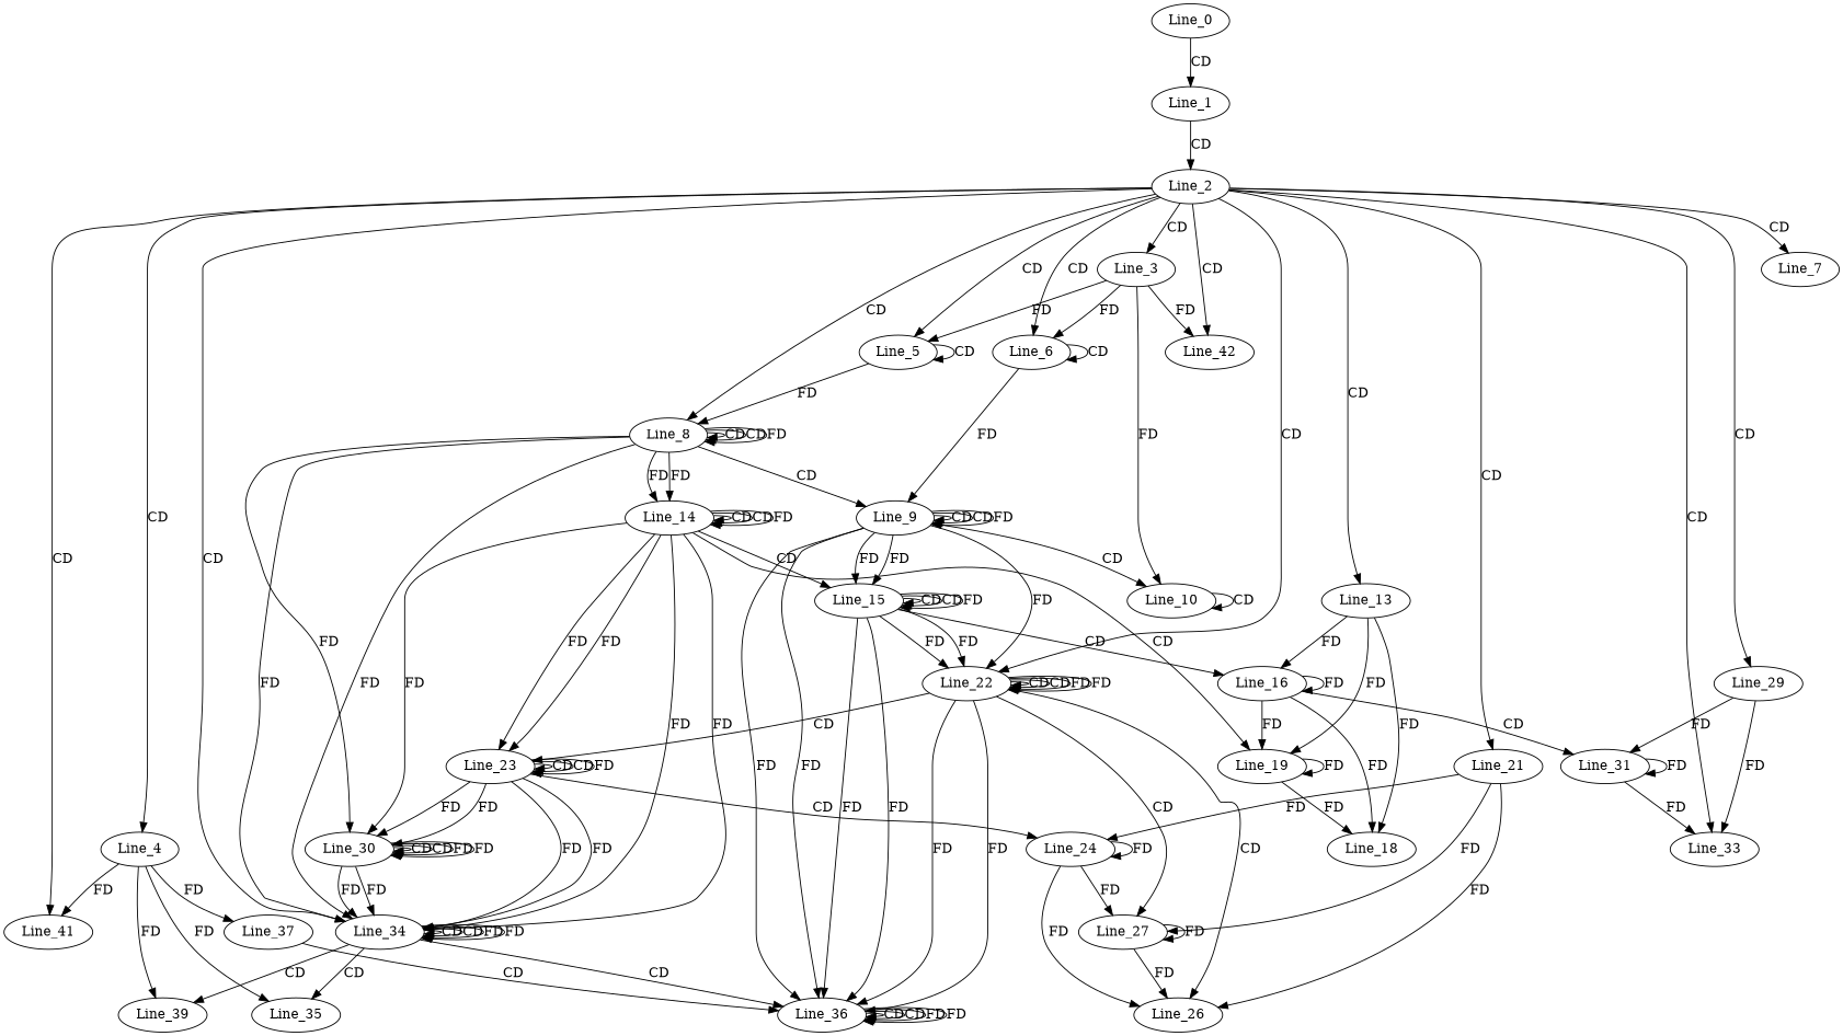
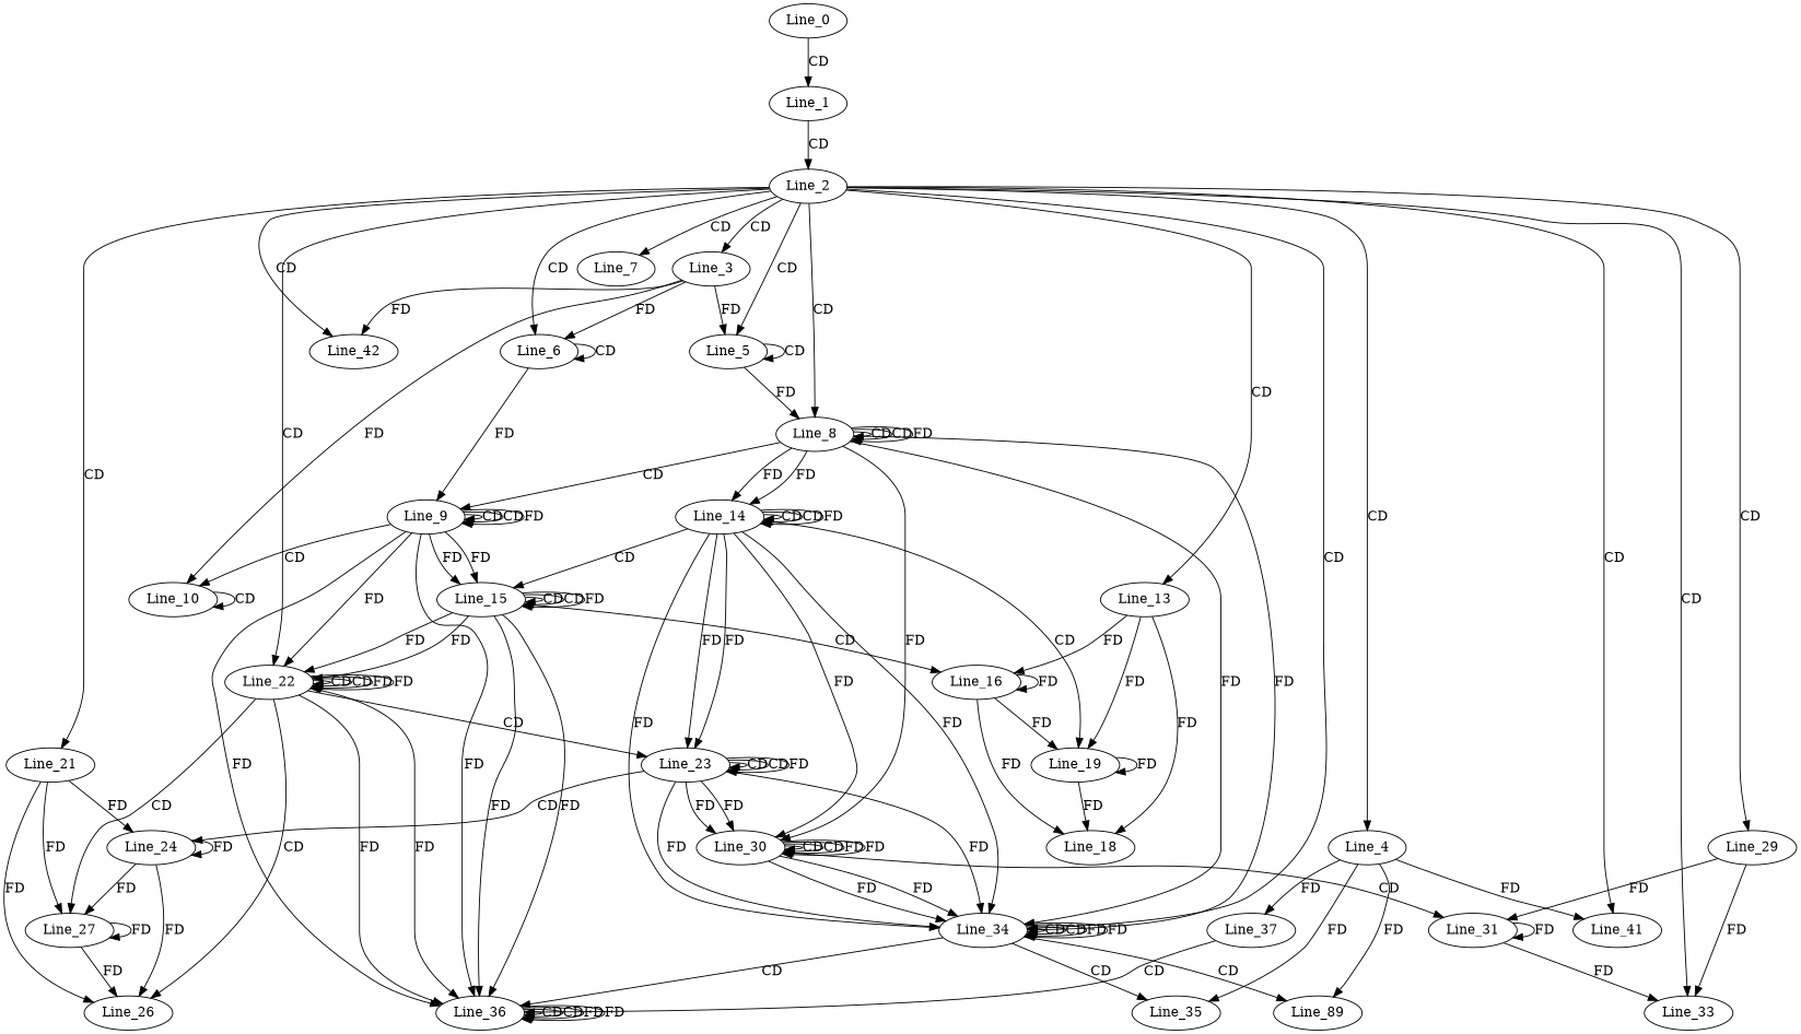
  digraph {
    Line_0
    Line_1
    Line_2
    Line_3
    Line_4
    Line_5
    Line_6
    Line_7
    Line_8
    Line_13
    Line_21
    Line_22
    Line_29
    Line_33
    Line_34
    Line_41
    Line_42
    Line_10
    Line_35
    Line_37
-   Line_39
+   Line_39 [label=Line_89]
    Line_9
    Line_14
    Line_30
    Line_16
    Line_18
    Line_19
    Line_24
    Line_26
    Line_27
    Line_23
    Line_36
    Line_31
    Line_15
    Line_0 -> Line_1 [label=CD]
    Line_1 -> Line_2 [label=CD]
    Line_2 -> Line_3 [label=CD]
    Line_2 -> Line_4 [label=CD]
    Line_2 -> Line_5 [label=CD]
    Line_2 -> Line_6 [label=CD]
    Line_2 -> Line_7 [label=CD]
    Line_2 -> Line_8 [label=CD]
    Line_2 -> Line_13 [label=CD]
    Line_2 -> Line_21 [label=CD]
    Line_2 -> Line_22 [label=CD]
    Line_2 -> Line_29 [label=CD]
    Line_2 -> Line_33 [label=CD]
    Line_2 -> Line_34 [label=CD]
    Line_2 -> Line_41 [label=CD]
    Line_2 -> Line_42 [label=CD]
    Line_3 -> Line_5 [label=FD]
    Line_3 -> Line_6 [label=FD]
    Line_3 -> Line_42 [label=FD]
    Line_3 -> Line_10 [label=FD]
    Line_4 -> Line_41 [label=FD]
    Line_4 -> Line_35 [label=FD]
    Line_4 -> Line_37 [label=FD]
    Line_4 -> Line_39 [label=FD]
    Line_5 -> Line_5 [label=CD]
    Line_5 -> Line_8 [label=FD]
    Line_6 -> Line_6 [label=CD]
    Line_6 -> Line_9 [label=FD]
    Line_8 -> Line_8 [label=CD]
    Line_8 -> Line_8 [label=CD]
    Line_8 -> Line_8 [label=FD]
    Line_8 -> Line_34 [label=FD]
    Line_8 -> Line_34 [label=FD]
    Line_8 -> Line_9 [label=CD]
    Line_8 -> Line_14 [label=FD]
    Line_8 -> Line_14 [label=FD]
    Line_8 -> Line_30 [label=FD]
    Line_13 -> Line_16 [label=FD]
    Line_13 -> Line_18 [label=FD]
    Line_13 -> Line_19 [label=FD]
    Line_21 -> Line_24 [label=FD]
    Line_21 -> Line_26 [label=FD]
    Line_21 -> Line_27 [label=FD]
    Line_22 -> Line_22 [label=CD]
    Line_22 -> Line_22 [label=CD]
    Line_22 -> Line_22 [label=FD]
    Line_22 -> Line_22 [label=FD]
    Line_22 -> Line_26 [label=CD]
    Line_22 -> Line_27 [label=CD]
    Line_22 -> Line_23 [label=CD]
    Line_22 -> Line_36 [label=FD]
    Line_22 -> Line_36 [label=FD]
    Line_29 -> Line_33 [label=FD]
    Line_29 -> Line_31 [label=FD]
    Line_34 -> Line_34 [label=CD]
    Line_34 -> Line_34 [label=CD]
    Line_34 -> Line_34 [label=FD]
    Line_34 -> Line_34 [label=FD]
    Line_34 -> Line_35 [label=CD]
    Line_34 -> Line_39 [label=CD]
    Line_34 -> Line_36 [label=CD]
    Line_10 -> Line_10 [label=CD]
    Line_37 -> Line_36 [label=CD]
    Line_9 -> Line_22 [label=FD]
    Line_9 -> Line_10 [label=CD]
    Line_9 -> Line_9 [label=CD]
    Line_9 -> Line_9 [label=CD]
    Line_9 -> Line_9 [label=FD]
    Line_9 -> Line_36 [label=FD]
    Line_9 -> Line_36 [label=FD]
    Line_9 -> Line_15 [label=FD]
    Line_9 -> Line_15 [label=FD]
    Line_14 -> Line_34 [label=FD]
    Line_14 -> Line_34 [label=FD]
    Line_14 -> Line_14 [label=CD]
    Line_14 -> Line_14 [label=CD]
    Line_14 -> Line_14 [label=FD]
    Line_14 -> Line_30 [label=FD]
    Line_14 -> Line_19 [label=CD]
    Line_14 -> Line_23 [label=FD]
    Line_14 -> Line_23 [label=FD]
    Line_14 -> Line_15 [label=CD]
    Line_30 -> Line_34 [label=FD]
    Line_30 -> Line_34 [label=FD]
    Line_30 -> Line_30 [label=CD]
    Line_30 -> Line_30 [label=CD]
    Line_30 -> Line_30 [label=FD]
    Line_30 -> Line_30 [label=FD]
-   Line_16 -> Line_31 [label=CD]
+   Line_30 -> Line_31 [label=CD]
    Line_16 -> Line_16 [label=FD]
    Line_16 -> Line_18 [label=FD]
    Line_16 -> Line_19 [label=FD]
    Line_19 -> Line_18 [label=FD]
    Line_19 -> Line_19 [label=FD]
    Line_24 -> Line_24 [label=FD]
    Line_24 -> Line_26 [label=FD]
    Line_24 -> Line_27 [label=FD]
    Line_27 -> Line_26 [label=FD]
    Line_27 -> Line_27 [label=FD]
    Line_23 -> Line_34 [label=FD]
    Line_23 -> Line_34 [label=FD]
    Line_23 -> Line_30 [label=FD]
    Line_23 -> Line_30 [label=FD]
    Line_23 -> Line_24 [label=CD]
    Line_23 -> Line_23 [label=CD]
    Line_23 -> Line_23 [label=CD]
    Line_23 -> Line_23 [label=FD]
    Line_36 -> Line_36 [label=CD]
    Line_36 -> Line_36 [label=CD]
    Line_36 -> Line_36 [label=FD]
    Line_36 -> Line_36 [label=FD]
    Line_31 -> Line_33 [label=FD]
    Line_31 -> Line_31 [label=FD]
    Line_15 -> Line_22 [label=FD]
    Line_15 -> Line_22 [label=FD]
    Line_15 -> Line_16 [label=CD]
    Line_15 -> Line_36 [label=FD]
    Line_15 -> Line_36 [label=FD]
    Line_15 -> Line_15 [label=CD]
    Line_15 -> Line_15 [label=CD]
    Line_15 -> Line_15 [label=FD]
  }
